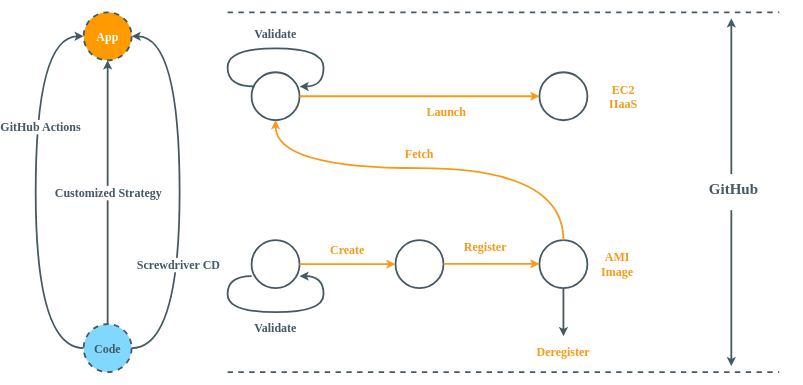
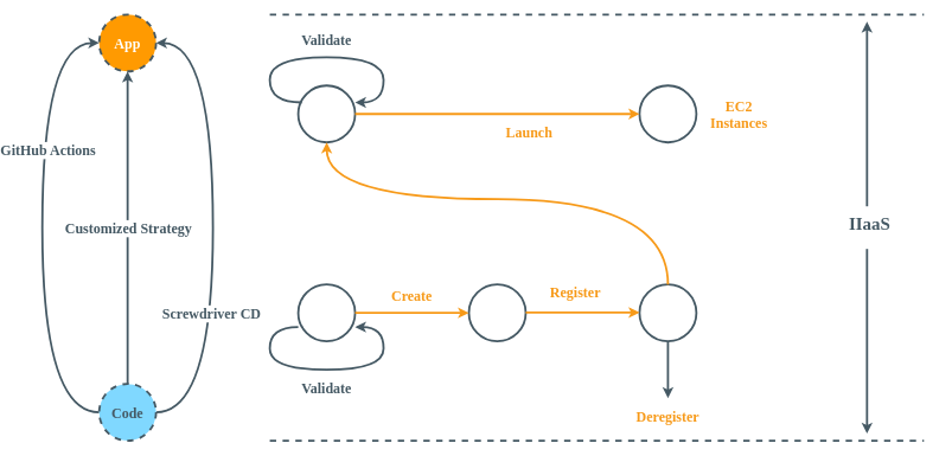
  <mxCell id="0" />
  <mxCell id="1" parent="0" />
  <mxCell id="2" value="" style="group" parent="1" connectable="0" vertex="1"><mxGeometry x="380" y="400" width="80" height="80" as="geometry" /></mxCell>
  <mxCell id="3" value="" style="ellipse;whiteSpace=wrap;html=1;aspect=fixed;strokeColor=#455964;strokeWidth=3;fillColor=none;" parent="2" vertex="1"><mxGeometry width="80" height="80" as="geometry" /></mxCell>
  <mxCell id="4" value="" style="shape=image;verticalLabelPosition=bottom;labelBackgroundColor=default;verticalAlign=top;aspect=fixed;imageAspect=0;image=https://www.datocms-assets.com/58478/1638283616-packer.svg?auto=format&amp;fit=max&amp;w=1200;" parent="2" vertex="1"><mxGeometry width="80" height="80" as="geometry" /></mxCell>
  <mxCell id="5" style="edgeStyle=orthogonalEdgeStyle;rounded=0;orthogonalLoop=1;jettySize=auto;html=1;exitX=0;exitY=0.75;exitDx=0;exitDy=0;entryX=1;entryY=0.75;entryDx=0;entryDy=0;strokeWidth=3;curved=1;strokeColor=#455964;" parent="2" source="4" target="4" edge="1"><mxGeometry relative="1" as="geometry"><Array as="points"><mxPoint x="-40" y="60" /><mxPoint x="-40" y="120" /><mxPoint x="120" y="120" /><mxPoint x="120" y="60" /></Array></mxGeometry></mxCell>
  <mxCell id="6" value="" style="group" parent="1" connectable="0" vertex="1"><mxGeometry x="620" y="400" width="80" height="80" as="geometry" /></mxCell>
  <mxCell id="7" value="" style="ellipse;whiteSpace=wrap;html=1;aspect=fixed;strokeWidth=3;fillColor=none;strokeColor=#455964;" parent="6" vertex="1"><mxGeometry width="80" height="80" as="geometry" /></mxCell>
  <mxCell id="8" value="" style="shape=image;verticalLabelPosition=bottom;labelBackgroundColor=default;verticalAlign=top;aspect=fixed;imageAspect=0;image=https://www.msp360.com/resources/wp-content/uploads/2017/10/Amazon-EBS-Snapshot.png;" parent="6" vertex="1"><mxGeometry x="5" y="5" width="70" height="70" as="geometry" /></mxCell>
  <mxCell id="9" value="" style="group" parent="1" connectable="0" vertex="1"><mxGeometry x="860" y="400" width="80" height="80" as="geometry" /></mxCell>
  <mxCell id="10" value="" style="ellipse;whiteSpace=wrap;html=1;aspect=fixed;strokeColor=#455964;strokeWidth=3;fillColor=none;" parent="9" vertex="1"><mxGeometry width="80" height="80" as="geometry" /></mxCell>
  <mxCell id="11" value="" style="shape=image;verticalLabelPosition=bottom;labelBackgroundColor=default;verticalAlign=top;aspect=fixed;imageAspect=0;image=https://upload.wikimedia.org/wikipedia/commons/thumb/6/6b/AWS_Simple_Icons_Compute_Amazon_EC2_AMI.svg/1200px-AWS_Simple_Icons_Compute_Amazon_EC2_AMI.svg.png;" parent="9" vertex="1"><mxGeometry x="12.5" y="12.5" width="55" height="55" as="geometry" /></mxCell>
  <mxCell id="12" value="" style="group" parent="1" connectable="0" vertex="1"><mxGeometry x="860" y="120" width="80" height="80" as="geometry" /></mxCell>
  <mxCell id="13" value="" style="ellipse;whiteSpace=wrap;html=1;aspect=fixed;strokeColor=#455964;strokeWidth=3;fillColor=none;" parent="12" vertex="1"><mxGeometry width="80" height="80" as="geometry" /></mxCell>
  <mxCell id="14" value="" style="shape=image;verticalLabelPosition=bottom;labelBackgroundColor=default;verticalAlign=top;aspect=fixed;imageAspect=0;image=https://upload.wikimedia.org/wikipedia/commons/thumb/b/b9/AWS_Simple_Icons_Compute_Amazon_EC2_Instances.svg/1024px-AWS_Simple_Icons_Compute_Amazon_EC2_Instances.svg.png;" parent="12" vertex="1"><mxGeometry x="9" y="9" width="62" height="62" as="geometry" /></mxCell>
  <mxCell id="15" style="edgeStyle=orthogonalEdgeStyle;rounded=0;orthogonalLoop=1;jettySize=auto;html=1;exitX=1;exitY=0.5;exitDx=0;exitDy=0;entryX=0;entryY=0.5;entryDx=0;entryDy=0;strokeWidth=3;strokeColor=#F79A19;" parent="1" source="3" target="7" edge="1"><mxGeometry relative="1" as="geometry" /></mxCell>
  <mxCell id="16" style="edgeStyle=orthogonalEdgeStyle;rounded=0;orthogonalLoop=1;jettySize=auto;html=1;exitX=1;exitY=0.5;exitDx=0;exitDy=0;entryX=0;entryY=0.5;entryDx=0;entryDy=0;strokeWidth=3;strokeColor=#F79A19;" parent="1" edge="1"><mxGeometry relative="1" as="geometry"><mxPoint x="700" y="439.52" as="sourcePoint" /><mxPoint x="860" y="439.52" as="targetPoint" /></mxGeometry></mxCell>
  <mxCell id="17" value="&lt;b&gt;&lt;font color=&quot;#f79a19&quot; style=&quot;font-size: 20px;&quot;&gt;Create&lt;/font&gt;&lt;/b&gt;" style="text;html=1;strokeColor=none;fillColor=none;align=center;verticalAlign=middle;whiteSpace=wrap;rounded=0;fontFamily=Ubuntu;" parent="1" vertex="1"><mxGeometry x="510" y="400" width="60" height="30" as="geometry" /></mxCell>
  <mxCell id="18" value="&lt;b&gt;&lt;font color=&quot;#f79a19&quot; style=&quot;font-size: 20px;&quot;&gt;Register&lt;/font&gt;&lt;/b&gt;" style="text;html=1;strokeColor=none;fillColor=none;align=center;verticalAlign=middle;whiteSpace=wrap;rounded=0;fontFamily=Ubuntu;" parent="1" vertex="1"><mxGeometry x="740" y="395" width="60" height="30" as="geometry" /></mxCell>
  <mxCell id="19" style="edgeStyle=orthogonalEdgeStyle;rounded=0;orthogonalLoop=1;jettySize=auto;html=1;strokeWidth=3;strokeColor=#455964;exitX=0.5;exitY=1;exitDx=0;exitDy=0;" parent="1" source="10" edge="1"><mxGeometry relative="1" as="geometry"><mxPoint x="820" y="610" as="sourcePoint" /><mxPoint x="900" y="560" as="targetPoint" /><Array as="points"><mxPoint x="900" y="500" /><mxPoint x="900" y="500" /></Array></mxGeometry></mxCell>
  <mxCell id="20" value="&lt;b&gt;&lt;font color=&quot;#f79a19&quot; style=&quot;font-size: 20px;&quot;&gt;Deregister&lt;/font&gt;&lt;/b&gt;" style="text;html=1;strokeColor=none;fillColor=none;align=center;verticalAlign=middle;whiteSpace=wrap;rounded=0;fontFamily=Ubuntu;" parent="1" vertex="1"><mxGeometry x="870" y="570" width="60" height="30" as="geometry" /></mxCell>
  <mxCell id="21" value="" style="group" parent="1" connectable="0" vertex="1"><mxGeometry x="380" y="120" width="80" height="80" as="geometry" /></mxCell>
  <mxCell id="22" value="" style="group" parent="21" connectable="0" vertex="1"><mxGeometry width="80" height="80" as="geometry" /></mxCell>
  <mxCell id="23" value="" style="ellipse;whiteSpace=wrap;html=1;aspect=fixed;strokeColor=#455964;strokeWidth=3;fillColor=none;" parent="22" vertex="1"><mxGeometry width="80" height="80" as="geometry" /></mxCell>
  <mxCell id="24" value="" style="shape=image;verticalLabelPosition=bottom;labelBackgroundColor=default;verticalAlign=top;aspect=fixed;imageAspect=0;image=https://dustindortch.files.wordpress.com/2020/08/terraform-logo.png?w=640;" parent="22" vertex="1"><mxGeometry x="5" y="5" width="75" height="75" as="geometry" /></mxCell>
  <mxCell id="25" style="edgeStyle=orthogonalEdgeStyle;rounded=0;orthogonalLoop=1;jettySize=auto;html=1;exitX=0;exitY=0.25;exitDx=0;exitDy=0;entryX=1;entryY=0.25;entryDx=0;entryDy=0;curved=1;strokeWidth=3;strokeColor=#455964;" parent="22" source="24" target="24" edge="1"><mxGeometry relative="1" as="geometry"><Array as="points"><mxPoint x="-40" y="24" /><mxPoint x="-40" y="-40" /><mxPoint x="120" y="-40" /><mxPoint x="120" y="24" /></Array></mxGeometry></mxCell>
  <mxCell id="26" style="edgeStyle=orthogonalEdgeStyle;rounded=0;orthogonalLoop=1;jettySize=auto;html=1;entryX=0;entryY=0.5;entryDx=0;entryDy=0;strokeColor=#F79A19;strokeWidth=3;exitX=1;exitY=0.5;exitDx=0;exitDy=0;" parent="1" source="23" target="13" edge="1"><mxGeometry relative="1" as="geometry"><mxPoint x="510" y="220" as="sourcePoint" /></mxGeometry></mxCell>
  <mxCell id="27" value="&lt;b&gt;&lt;font style=&quot;font-size: 20px;&quot;&gt;&lt;font color=&quot;#f79a19&quot;&gt;Launch&lt;/font&gt;&lt;br&gt;&lt;/font&gt;&lt;/b&gt;" style="text;html=1;strokeColor=none;fillColor=none;align=center;verticalAlign=middle;whiteSpace=wrap;rounded=0;fontFamily=Ubuntu;" parent="1" vertex="1"><mxGeometry x="675" y="170" width="60" height="30" as="geometry" /></mxCell>
  <mxCell id="28" style="edgeStyle=orthogonalEdgeStyle;rounded=0;orthogonalLoop=1;jettySize=auto;html=1;entryX=0.5;entryY=1;entryDx=0;entryDy=0;curved=1;strokeColor=#F79A19;strokeWidth=3;" parent="1" source="10" target="23" edge="1"><mxGeometry relative="1" as="geometry"><Array as="points"><mxPoint x="900" y="280" /><mxPoint x="420" y="280" /></Array></mxGeometry></mxCell>
- <mxCell id="29" value="&lt;b&gt;&lt;font style=&quot;font-size: 20px;&quot;&gt;&lt;font color=&quot;#f79a19&quot;&gt;Fetch&lt;/font&gt;&lt;br&gt;&lt;/font&gt;&lt;/b&gt;" style="text;html=1;strokeColor=none;fillColor=none;align=center;verticalAlign=middle;whiteSpace=wrap;rounded=0;fontFamily=Ubuntu;" parent="1" vertex="1"><mxGeometry x="630" y="240" width="60" height="30" as="geometry" /></mxCell>
  <mxCell id="30" value="&lt;b&gt;&lt;font color=&quot;#455964&quot; style=&quot;font-size: 20px;&quot;&gt;Validate&lt;/font&gt;&lt;/b&gt;" style="text;html=1;strokeColor=none;fillColor=none;align=center;verticalAlign=middle;whiteSpace=wrap;rounded=0;fontFamily=Ubuntu;" parent="1" vertex="1"><mxGeometry x="390" y="530" width="60" height="30" as="geometry" /></mxCell>
  <mxCell id="31" value="&lt;b&gt;&lt;font color=&quot;#455964&quot; style=&quot;font-size: 20px;&quot;&gt;Validate&lt;/font&gt;&lt;/b&gt;" style="text;html=1;strokeColor=none;fillColor=none;align=center;verticalAlign=middle;whiteSpace=wrap;rounded=0;fontFamily=Ubuntu;" parent="1" vertex="1"><mxGeometry x="390" y="40" width="60" height="30" as="geometry" /></mxCell>
- <mxCell id="32" value="&lt;b&gt;&lt;font color=&quot;#455964&quot; style=&quot;font-size: 25px;&quot;&gt;GitHub&lt;/font&gt;&lt;/b&gt;" style="text;html=1;strokeColor=none;fillColor=none;align=center;verticalAlign=middle;whiteSpace=wrap;rounded=0;fontFamily=Ubuntu;" parent="1" vertex="1"><mxGeometry x="1090" y="300" width="188" height="30" as="geometry" /></mxCell>
- <mxCell id="33" value="&lt;b&gt;&lt;font style=&quot;font-size: 20px;&quot;&gt;&lt;font color=&quot;#f79a19&quot;&gt;EC2 IIaaS&lt;/font&gt;&lt;br&gt;&lt;/font&gt;&lt;/b&gt;" style="text;html=1;strokeColor=none;fillColor=none;align=center;verticalAlign=middle;whiteSpace=wrap;rounded=0;fontFamily=Ubuntu;" parent="1" vertex="1"><mxGeometry x="970" y="145" width="60" height="30" as="geometry" /></mxCell>
- <mxCell id="34" value="&lt;b&gt;&lt;font style=&quot;font-size: 20px;&quot;&gt;&lt;font color=&quot;#f79a19&quot;&gt;AMI Image&lt;/font&gt;&lt;br&gt;&lt;/font&gt;&lt;/b&gt;" style="text;html=1;strokeColor=none;fillColor=none;align=center;verticalAlign=middle;whiteSpace=wrap;rounded=0;fontFamily=Ubuntu;" parent="1" vertex="1"><mxGeometry x="960" y="425" width="60" height="30" as="geometry" /></mxCell>
+ <mxCell id="32" value="&lt;b&gt;&lt;font color=&quot;#455964&quot; style=&quot;font-size: 25px;&quot;&gt;IIaaS&lt;/font&gt;&lt;/b&gt;" style="text;html=1;strokeColor=none;fillColor=none;align=center;verticalAlign=middle;whiteSpace=wrap;rounded=0;fontFamily=Ubuntu;" parent="1" vertex="1"><mxGeometry x="1090" y="300" width="188" height="30" as="geometry" /></mxCell>
+ <mxCell id="33" value="&lt;b&gt;&lt;font style=&quot;font-size: 20px;&quot;&gt;&lt;font color=&quot;#f79a19&quot;&gt;EC2 Instances&lt;/font&gt;&lt;br&gt;&lt;/font&gt;&lt;/b&gt;" style="text;html=1;strokeColor=none;fillColor=none;align=center;verticalAlign=middle;whiteSpace=wrap;rounded=0;fontFamily=Ubuntu;" parent="1" vertex="1"><mxGeometry x="970" y="145" width="60" height="30" as="geometry" /></mxCell>
  <mxCell id="35" style="edgeStyle=orthogonalEdgeStyle;rounded=0;orthogonalLoop=1;jettySize=auto;html=1;exitX=0.5;exitY=0;exitDx=0;exitDy=0;entryX=0.5;entryY=1;entryDx=0;entryDy=0;strokeColor=#455964;strokeWidth=3;" parent="1" source="41" target="42" edge="1"><mxGeometry relative="1" as="geometry" /></mxCell>
  <mxCell id="36" value="&lt;font color=&quot;#455964&quot; style=&quot;font-size: 20px;&quot; face=&quot;Ubuntu&quot;&gt;&lt;b&gt;Customized Strategy&lt;/b&gt;&lt;/font&gt;" style="edgeLabel;html=1;align=center;verticalAlign=middle;resizable=0;points=[];" parent="35" vertex="1" connectable="0"><mxGeometry x="0.073" y="1" relative="1" as="geometry"><mxPoint x="1" y="16" as="offset" /></mxGeometry></mxCell>
  <mxCell id="37" style="edgeStyle=orthogonalEdgeStyle;rounded=0;orthogonalLoop=1;jettySize=auto;html=1;exitX=0;exitY=0.5;exitDx=0;exitDy=0;entryX=0;entryY=0.5;entryDx=0;entryDy=0;curved=1;strokeWidth=3;strokeColor=#455964;" parent="1" source="41" target="42" edge="1"><mxGeometry relative="1" as="geometry"><Array as="points"><mxPoint x="20" y="580" /><mxPoint x="20" y="60" /></Array></mxGeometry></mxCell>
  <mxCell id="38" value="&lt;font size=&quot;1&quot; color=&quot;#455964&quot; face=&quot;Ubuntu&quot;&gt;&lt;b style=&quot;font-size: 20px;&quot;&gt;GitHub Actions&lt;/b&gt;&lt;/font&gt;" style="edgeLabel;html=1;align=center;verticalAlign=middle;resizable=0;points=[];" parent="37" vertex="1" connectable="0"><mxGeometry x="0.329" y="-7" relative="1" as="geometry"><mxPoint y="2" as="offset" /></mxGeometry></mxCell>
  <mxCell id="39" style="edgeStyle=orthogonalEdgeStyle;rounded=0;orthogonalLoop=1;jettySize=auto;html=1;exitX=1;exitY=0.5;exitDx=0;exitDy=0;entryX=1;entryY=0.5;entryDx=0;entryDy=0;curved=1;strokeColor=#455964;strokeWidth=3;" parent="1" source="41" target="42" edge="1"><mxGeometry relative="1" as="geometry"><Array as="points"><mxPoint x="260" y="580" /><mxPoint x="260" y="60" /></Array></mxGeometry></mxCell>
  <mxCell id="40" value="&lt;font color=&quot;#455964&quot; style=&quot;font-size: 20px;&quot; face=&quot;Ubuntu&quot;&gt;&lt;b&gt;Screwdriver CD&lt;/b&gt;&lt;/font&gt;" style="edgeLabel;html=1;align=center;verticalAlign=middle;resizable=0;points=[];" parent="39" vertex="1" connectable="0"><mxGeometry x="-0.306" y="3" relative="1" as="geometry"><mxPoint y="16" as="offset" /></mxGeometry></mxCell>
  <mxCell id="41" value="&lt;font style=&quot;font-size: 20px;&quot; face=&quot;Ubuntu&quot; color=&quot;#455964&quot;&gt;&lt;b&gt;Code&lt;/b&gt;&lt;/font&gt;" style="ellipse;whiteSpace=wrap;html=1;aspect=fixed;strokeColor=#455964;strokeWidth=3;fillColor=#80D8FF;dashed=1;" parent="1" vertex="1"><mxGeometry x="100" y="540" width="80" height="80" as="geometry" /></mxCell>
  <mxCell id="42" value="&lt;font color=&quot;#ffffff&quot; style=&quot;font-size: 20px;&quot; face=&quot;Ubuntu&quot;&gt;&lt;b style=&quot;&quot;&gt;App&lt;/b&gt;&lt;/font&gt;" style="ellipse;whiteSpace=wrap;html=1;aspect=fixed;strokeColor=#455964;strokeWidth=3;fillColor=#FF9A01;dashed=1;" parent="1" vertex="1"><mxGeometry x="100" y="20" width="80" height="80" as="geometry" /></mxCell>
  <mxCell id="43" value="" style="endArrow=none;dashed=1;html=1;rounded=0;strokeWidth=3;strokeColor=#455964;" parent="1" edge="1"><mxGeometry width="50" height="50" relative="1" as="geometry"><mxPoint x="340" y="620" as="sourcePoint" /><mxPoint x="1260" y="620" as="targetPoint" /></mxGeometry></mxCell>
  <mxCell id="44" value="" style="endArrow=none;dashed=1;html=1;rounded=0;strokeWidth=3;strokeColor=#455964;" parent="1" edge="1"><mxGeometry width="50" height="50" relative="1" as="geometry"><mxPoint x="340" y="20" as="sourcePoint" /><mxPoint x="1260" y="20" as="targetPoint" /></mxGeometry></mxCell>
  <mxCell id="45" value="" style="endArrow=classic;html=1;rounded=0;strokeWidth=3;strokeColor=#455964;" parent="1" edge="1"><mxGeometry width="50" height="50" relative="1" as="geometry"><mxPoint x="1180" y="290" as="sourcePoint" /><mxPoint x="1180" y="30" as="targetPoint" /></mxGeometry></mxCell>
  <mxCell id="46" value="" style="endArrow=classic;html=1;rounded=0;strokeWidth=3;strokeColor=#455964;" parent="1" edge="1"><mxGeometry width="50" height="50" relative="1" as="geometry"><mxPoint x="1180" y="350" as="sourcePoint" /><mxPoint x="1180" y="610" as="targetPoint" /></mxGeometry></mxCell>
